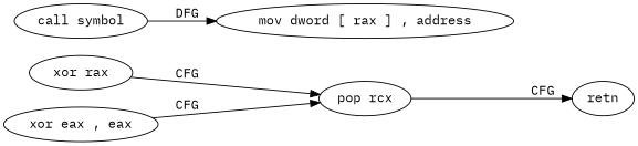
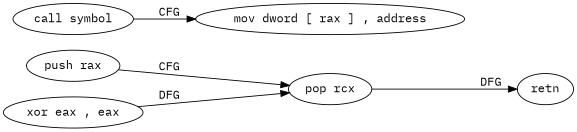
  digraph {
    fontname="IBM Plex Mono"
    rankdir=LR
    node [fontname="IBM Plex Mono"]
    edge [fontname="IBM Plex Mono"]
-   n1 [label="xor rax"]
+   n1 [label="push rax"]
    n2 [label="pop rcx"]
    n3 [label="call symbol"]
    n4 [label="mov dword [ rax ] , address"]
    n5 [label=retn]
    n6 [label="xor eax , eax"]
    n1 -> n2 [label=CFG]
-   n2 -> n5 [label=CFG]
-   n3 -> n4 [label=DFG]
-   n6 -> n2 [label=CFG]
+   n2 -> n5 [label=DFG]
+   n3 -> n4 [label=CFG]
+   n6 -> n2 [label=DFG]
  }
